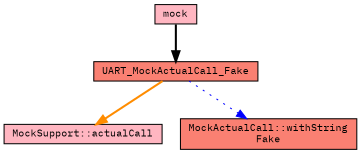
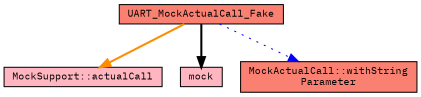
  digraph {
    fontname="IBM Plex Mono"
    rankdir=TB
    node [color=black fillcolor=salmon fontname="IBM Plex Mono" fontsize=10 shape=record style=filled]
    edge [fontname="IBM Plex Mono" fontsize=10 labelfontname=Helvetica labelfontsize=10 style=bold]
    n1 [fontcolor=black height=0.2 label=UART_MockActualCall_Fake width=0.4]
    n2 [fillcolor=lightpink height=0.2 label="MockSupport::actualCall" width=0.4]
    n3 [fillcolor=lightpink height=0.2 label=mock width=0.4]
-   n4 [height=0.2 label="MockActualCall::withString\lFake" width=0.4]
+   n4 [height=0.2 label="MockActualCall::withString\lParameter" width=0.4]
    n1 -> n2 [color=darkorange]
-   n3 -> n1 [color=black]
+   n1 -> n3 [color=black]
    n1 -> n4 [color=blue style=dotted]
  }
